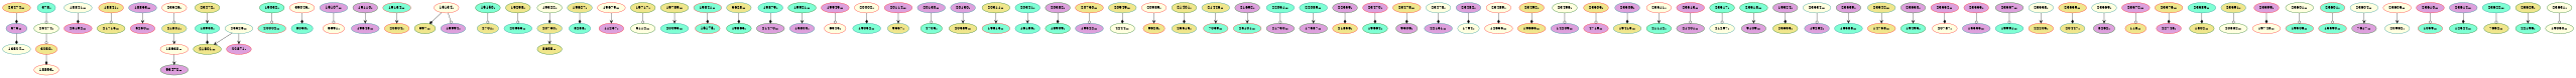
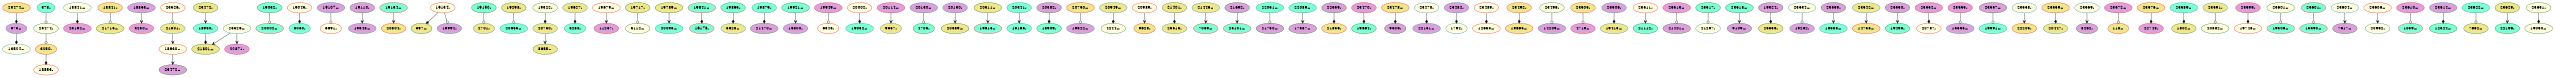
  digraph {
    k=96
    n=10
    s=1000
    node [color=red fillcolor=plum style=filled]
    edge [arrowhead=diamond d=-143 e=26.1 n=10]
    "375+" [color=teal]
    "13524+" [color=teal fillcolor=lightyellow]
    n3 [color=teal fillcolor=aquamarine label="378-"]
    "23474-" [color=darkgreen fillcolor=lightyellow]
    "3250-" [fillcolor=khaki]
    "18853-" [fillcolor=lightyellow]
    "23474+" [fillcolor=khaki]
    "18841+" [color=teal fillcolor=lightyellow]
    "23192+"
    "18841-" [fillcolor=khaki]
    "21715+" [color=darkgreen fillcolor=khaki]
    "18853+" [color=teal]
    "3250+"
    "18930+" [fillcolor=lightyellow]
-   "23472+" [color=darkgreen label="93472+"]
+   "23472+" [color=darkgreen]
    "18930-" [color=teal fillcolor=aquamarine]
    "21801+" [color=darkgreen fillcolor=khaki]
    "23526+" [color=teal fillcolor=lightyellow]
    "22871-"
    "19032-" [color=darkgreen fillcolor=aquamarine]
    "20002+" [fillcolor=aquamarine]
-   "19045-" [fillcolor=lightyellow label="39045-"]
+   "19045-" [fillcolor=lightyellow]
    "8050-" [color=teal fillcolor=aquamarine]
    "19107+" [color=teal]
    "6691-" [fillcolor=lightyellow]
    "19110-" [color=darkgreen]
    "19648+" [color=teal]
    "19134+" [fillcolor=aquamarine]
    "20804-" [fillcolor=khaki]
    "19134-" [fillcolor=lightyellow]
    "597+" [color=darkgreen fillcolor=khaki]
    "16994-" [color=teal]
    "19150-" [color=darkgreen fillcolor=aquamarine]
    "2701-" [color=teal fillcolor=khaki]
    "19298-" [color=darkgreen fillcolor=khaki]
    "20655+" [color=teal fillcolor=aquamarine]
    "19322-" [color=darkgreen fillcolor=lightyellow]
    "20750-" [color=teal fillcolor=khaki]
    "8655+" [color=darkgreen fillcolor=khaki]
    "19627-" [color=teal fillcolor=khaki]
    "8288-" [color=teal fillcolor=aquamarine]
    "19679+" [fillcolor=lightyellow]
    "11257-"
    "19717-" [color=darkgreen fillcolor=khaki]
    "3112+" [color=darkgreen fillcolor=lightyellow]
    "19789+" [color=darkgreen fillcolor=khaki]
    "20095+" [color=teal fillcolor=aquamarine]
    "19841+" [fillcolor=aquamarine]
    "16178-" [fillcolor=aquamarine]
    "19865-" [color=darkgreen fillcolor=aquamarine]
    "5628+" [color=teal fillcolor=khaki]
    "19879-" [color=teal fillcolor=aquamarine]
    "21470+" [color=darkgreen]
    "19921+" [color=darkgreen fillcolor=aquamarine]
    "13800-" [color=teal]
    "6343-" [fillcolor=lightyellow]
    "19949+"
    "20002-" [fillcolor=lightyellow]
    "19032+" [color=teal fillcolor=aquamarine]
    "9557-" [color=teal fillcolor=khaki]
    "20114+"
    "20130+" [color=teal]
    "4703-" [color=darkgreen fillcolor=aquamarine]
    "20130-" [color=teal]
    "20389+" [color=darkgreen fillcolor=khaki]
    "20311+" [color=darkgreen fillcolor=khaki]
    "19615+" [fillcolor=aquamarine]
    "20341-" [color=teal fillcolor=aquamarine]
    "16165-" [color=teal fillcolor=aquamarine]
    "20382-" [color=darkgreen]
    "18909-" [color=darkgreen fillcolor=aquamarine]
    "20750+" [fillcolor=khaki]
    "19322+" [color=teal]
    "20949+" [color=teal fillcolor=khaki]
    "4244+" [color=darkgreen fillcolor=lightyellow]
    "20989-" [fillcolor=lightyellow]
    "9628-" [fillcolor=khaki]
    "21401-" [color=darkgreen fillcolor=khaki]
    "23513-" [color=teal fillcolor=khaki]
    "21446+" [color=teal fillcolor=khaki]
    "7059+" [fillcolor=aquamarine]
    "21692-" [color=darkgreen]
    "23101+" [fillcolor=aquamarine]
    "21801-" [color=teal fillcolor=khaki]
    "22051+" [color=teal fillcolor=aquamarine]
    "21730+" [color=darkgreen]
    "22089+" [color=teal fillcolor=aquamarine]
    "17387+" [color=darkgreen]
    "22359-" [color=darkgreen]
    "21856-" [fillcolor=khaki]
    "19664-" [color=darkgreen fillcolor=aquamarine]
    "23470-"
    "23472-" [color=darkgreen fillcolor=khaki]
    "23478+" [fillcolor=khaki]
    "9506-" [color=darkgreen]
    "23478-" [color=teal fillcolor=lightyellow]
    "22151+" [color=teal]
    "23482-" [color=teal]
    "1794-" [color=teal fillcolor=lightyellow]
    "23489-" [fillcolor=lightyellow]
    "12655+" [fillcolor=lightyellow]
    "23492-" [fillcolor=khaki]
    "19665+" [fillcolor=khaki]
    "23496-" [color=darkgreen fillcolor=lightyellow]
    "14209+" [color=teal]
    "23505-" [fillcolor=khaki]
    "4719+"
    "23506-" [color=teal]
    "19413+" [color=teal fillcolor=khaki]
    "23511-" [fillcolor=lightyellow]
    "21112-" [color=darkgreen fillcolor=aquamarine]
    "21401+" [color=darkgreen]
    "23513+"
    "23517-" [color=darkgreen fillcolor=aquamarine]
    "21297-" [color=teal fillcolor=lightyellow]
    "23518+" [color=darkgreen fillcolor=aquamarine]
    "9109+" [color=darkgreen]
    "23526-" [fillcolor=lightyellow]
    "23533-" [color=darkgreen fillcolor=khaki]
    "19324-" [color=darkgreen]
    "23534+" [color=teal fillcolor=lightyellow]
    "19262-" [color=teal]
    "23539-" [color=darkgreen]
    "16588+" [color=teal fillcolor=aquamarine]
    "23542+" [color=teal fillcolor=khaki]
    "14758+" [fillcolor=khaki]
    "23550-" [color=darkgreen]
    "19495-" [color=darkgreen fillcolor=aquamarine]
    "20787-" [fillcolor=lightyellow]
    "23552+"
    "13535+" [color=teal]
    "23555-"
    "23557+" [color=darkgreen]
    "19991+" [color=teal fillcolor=aquamarine]
    "23558-" [color=teal fillcolor=lightyellow]
    "22205-" [fillcolor=khaki]
    "23559+" [fillcolor=khaki]
    "20447-" [color=teal fillcolor=khaki]
    "23569-" [color=teal fillcolor=lightyellow]
    "8262-" [color=darkgreen]
    "118+" [fillcolor=khaki]
    "23572+"
    "23576+" [fillcolor=khaki]
    "22748-"
    "23589+" [color=teal fillcolor=aquamarine]
    "1802+" [color=darkgreen fillcolor=khaki]
    "23591-" [color=teal fillcolor=khaki]
    "20882+" [color=darkgreen fillcolor=lightyellow]
    "19748+" [fillcolor=lightyellow]
    "23599-"
    "23601+" [color=darkgreen fillcolor=lightyellow]
    "19306+" [fillcolor=aquamarine]
    "23601-" [fillcolor=aquamarine]
    "15390+" [fillcolor=aquamarine]
    "23604+" [color=teal fillcolor=lightyellow]
    n156 [color=darkgreen label="7617+"]
    "23606+" [fillcolor=lightyellow]
    "20962-" [color=teal fillcolor=lightyellow]
    "1059+" [fillcolor=aquamarine]
    "23610+"
    "23614+" [color=teal]
    "12324+" [color=darkgreen fillcolor=aquamarine]
    "23622+" [color=teal fillcolor=aquamarine]
    "7662+" [color=darkgreen fillcolor=khaki]
    "23629-" [color=darkgreen fillcolor=khaki]
    "22196-" [color=darkgreen fillcolor=aquamarine]
    "23631-" [color=darkgreen fillcolor=lightyellow]
    "19060+" [color=darkgreen fillcolor=lightyellow]
    "375+" -> "13524+" [d=-236 e=23.9 n=12]
    n3 -> "23474-" [arrowhead=odot d=-140]
    "23474-" -> "3250-" [arrowhead=odot d=-216 e=22.1 n=14]
    "3250-" -> "18853-" [d=-180 e=19.5 n=18]
    "23474+" -> "375+" [d=-140]
    "18841+" -> "23192+" [d=-296 e=23.9 n=12]
    "18841-" -> "21715+" [arrowhead=odot d=-253 e=23.9 n=12]
    "18853+" -> "3250+" [arrowhead=vee d=-180 e=19.5 n=18]
    "18930+" -> "23472+" [arrowhead=vee d=-206 e=22.1 n=14]
    "18930-" -> "21801+" [e=21.3 n=15]
    "23526+" -> "21801+" [arrowhead=vee d=-217 e=23.9 n=12]
    "23526+" -> "22871-" [arrowhead=vee d=-62 e=24.9 n=11]
    "19032-" -> "20002+" [arrowhead=odot d=-199 e=21.3 n=15]
    "19045-" -> "8050-" [d=-169 e=19.5 n=18]
    "19107+" -> "6691-" [arrowhead=odot d=-188 e=23.9 n=12]
    "19110-" -> "19648+" [arrowhead=vee d=-165 e=24.9 n=11]
    "19134+" -> "20804-" [arrowhead=vee d=-1662 e=20.0 n=17]
    "19134-" -> "597+" [d=-269 e=19.5 n=18]
    "19134-" -> "16994-" [arrowhead=odot d=-430 e=24.9 n=11]
    "19150-" -> "2701-" [arrowhead=odot d=-125 e=24.9 n=11]
    "19298-" -> "20655+" [arrowhead=odot d=-252 e=21.3 n=15]
    "19322-" -> "20750-" [d=-176 e=17.6 n=22]
    "20750-" -> "8655+" [arrowhead=vee d=-190 e=23.9 n=12]
    "19627-" -> "8288-" [d=-115]
    "19679+" -> "11257-" [arrowhead=vee d=-171 e=18.5 n=20]
    "19717-" -> "3112+" [arrowhead=odot d=-227]
    "19789+" -> "20095+" [arrowhead=vee d=-131]
    "19841+" -> "16178-" [d=-114 e=23.9 n=12]
-   "5628+" -> "19865-" [d=-223]
+   "19865-" -> "5628+" [d=-223]
    "19879-" -> "21470+" [d=-222 e=21.3 n=15]
    "19921+" -> "13800-" [arrowhead=vee d=-138 e=24.9 n=11]
    "19949+" -> "6343-" [arrowhead=odot d=-190 e=20.7 n=16]
    "20002-" -> "19032+" [d=-199 e=21.3 n=15]
    "20114+" -> "9557-" [arrowhead=vee d=-211]
    "20130+" -> "4703-" [arrowhead=odot d=-248 e=20.0 n=17]
    "20130-" -> "20389+" [arrowhead=vee d=-382]
    "20311+" -> "19615+" [arrowhead=vee d=-252 e=24.9 n=11]
    "20341-" -> "16165-" [arrowhead=vee d=-176]
    "20382-" -> "18909-" [d=-830]
    "20750+" -> "19322+" [arrowhead=odot d=-176 e=17.6 n=22]
    "20949+" -> "4244+" [d=-167 e=22.1 n=14]
    "20989-" -> "9628-" [arrowhead=vee e=24.9 n=11]
    "21401-" -> "23513-" [d=-246 e=24.9 n=11]
    "21446+" -> "7059+" [arrowhead=vee d=-198 e=24.9 n=11]
    "21692-" -> "23101+" [arrowhead=vee d=-137 e=22.9 n=13]
    "21801-" -> "18930+" [arrowhead=vee e=21.3 n=15]
    "22051+" -> "21730+" [arrowhead=odot d=-174 e=20.7 n=16]
    "22089+" -> "17387+" [arrowhead=vee d=-154 e=23.9 n=12]
    "22359-" -> "21856-" [d=-70 e=24.9 n=11]
    "23470-" -> "19664-" [d=-184 e=24.9 n=11]
    "23472-" -> "18930-" [arrowhead=vee d=-206 e=22.1 n=14]
    "23478+" -> "9506-" [d=-163]
    "23478-" -> "22151+" [d=-167 e=24.9 n=11]
    "23482-" -> "1794-" [d=-209 e=24.9 n=11]
    "23489-" -> "12655+" [d=-79]
    "23492-" -> "19665+" [d=-149]
    "23496-" -> "14209+" [arrowhead=odot d=-222]
    "23505-" -> "4719+" [arrowhead=odot d=-117 e=24.9 n=11]
    "23506-" -> "19413+" [d=-202 e=23.9 n=12]
    "23511-" -> "21112-" [arrowhead=vee d=-111 e=22.9 n=13]
    "23513+" -> "21401+" [arrowhead=odot d=-246 e=24.9 n=11]
    "23517-" -> "21297-" [arrowhead=odot d=-157 e=21.3 n=15]
    "23518+" -> "9109+" [arrowhead=vee d=-113 e=24.9 n=11]
    "23526-" -> "21801-" [arrowhead=odot d=-217 e=23.9 n=12]
    "19324-" -> "23533-" [d=-228 e=23.9 n=12]
    "23534+" -> "19262-" [arrowhead=odot d=-107 e=21.3 n=15]
    "23539-" -> "16588+" [arrowhead=vee d=-119 e=24.9 n=11]
    "23542+" -> "14758+" [arrowhead=vee d=-176]
    "23550-" -> "19495-" [arrowhead=vee d=-112 e=24.9 n=11]
    "23552+" -> "20787-"
    "23555-" -> "13535+" [arrowhead=odot d=-115 e=23.9 n=12]
    "23557+" -> "19991+" [arrowhead=odot d=-182 e=24.9 n=11]
    "23558-" -> "22205-" [arrowhead=vee d=-230]
    "23559+" -> "20447-" [d=-154 e=23.9 n=12]
    "23569-" -> "8262-" [arrowhead=vee d=-195 e=21.3 n=15]
    "23572+" -> "118+" [arrowhead=odot d=-154]
    "23576+" -> "22748-" [d=-158]
    "23589+" -> "1802+" [d=-144 e=22.1 n=14]
    "23591-" -> "20882+" [arrowhead=odot d=-202 e=24.9 n=11]
    "23599-" -> "19748+" [d=-92]
    "23601+" -> "19306+" [arrowhead=odot d=-145 e=21.3 n=15]
    "23601-" -> "15390+" [arrowhead=odot d=-1527 e=22.9 n=13]
    "23604+" -> n156 [arrowhead=vee d=-137 e=22.9 n=13]
    "23606+" -> "20962-" [arrowhead=vee d=-46 e=23.9 n=12]
    "23610+" -> "1059+" [arrowhead=odot d=-224 e=22.1 n=14]
    "23614+" -> "12324+" [d=-181 e=21.3 n=15]
    "23622+" -> "7662+" [arrowhead=odot d=-119 e=23.9 n=12]
    "23629-" -> "22196-" [arrowhead=vee d=-156 e=20.0 n=17]
-   "23631-" -> "19060+" [arrowhead=odot d=-5054 e=21.3 n=15]
+   "23631-" -> "19060+" [d=-5054 e=21.3 n=15]
  }
